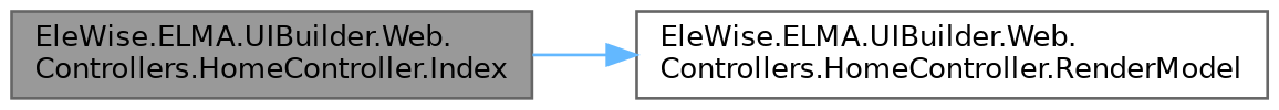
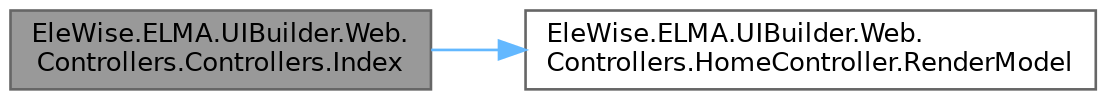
  digraph {
    rankdir=LR
    node [fontname=Helvetica fontsize=10 shape=box style=filled]
-   n1 [color=gray40 fillcolor=grey60 fontcolor=black height=0.2 label="EleWise.ELMA.UIBuilder.Web.\lControllers.HomeController.Index" width=0.4]
+   n1 [color=gray40 fillcolor=grey60 fontcolor=black height=0.2 label="EleWise.ELMA.UIBuilder.Web.\lControllers.Controllers.Index" width=0.4]
    n2 [color=grey40 fillcolor=white height=0.2 label="EleWise.ELMA.UIBuilder.Web.\lControllers.HomeController.RenderModel" width=0.4]
    n1 -> n2 [color=steelblue1 fontname=Helvetica fontsize=10 labelfontname=Helvetica labelfontsize=10 style=solid]
  }
